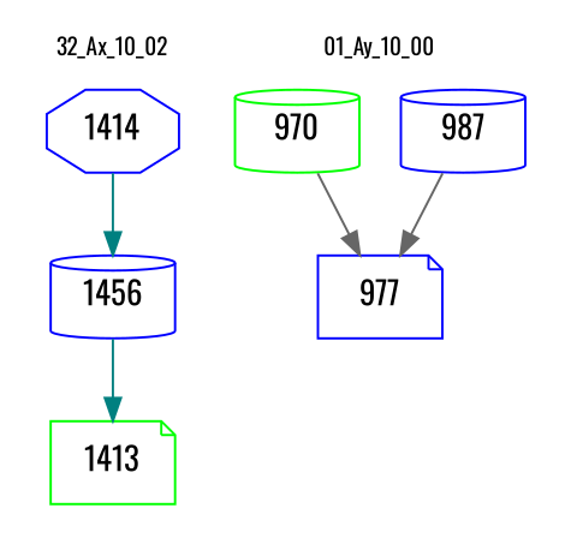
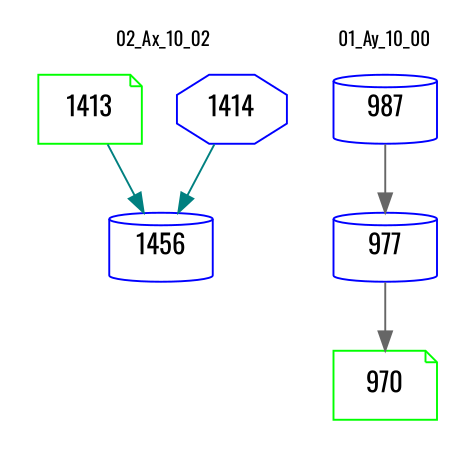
  digraph {
    fontname=Oswald
    node [color=blue fontname=Oswald shape=note]
    edge [color=teal fontname=Oswald]
    n1 [label=1414 shape=octagon]
    n2 [label=1456 shape=cylinder]
    n3 [color=green label=1413]
    n4 [label=987 shape=cylinder]
-   n5 [label=977]
-   n6 [color=green label=970 shape=cylinder]
+   n5 [label=977 shape=cylinder]
+   n6 [color=green label=970]
    subgraph cluster_1 {
      color=white
      fontsize=10
-     label="32_Ax_10_02"
+     label="02_Ax_10_02"
      n1
      n2
      n3
    }
    subgraph cluster_2 {
      color=white
      fontsize=10
      label="01_Ay_10_00"
      n4
      n5
      n6
    }
    n1 -> n2
-   n2 -> n3
+   n3 -> n2
    n4 -> n5 [color=gray40]
-   n6 -> n5 [color=gray40]
+   n5 -> n6 [color=gray40]
  }
